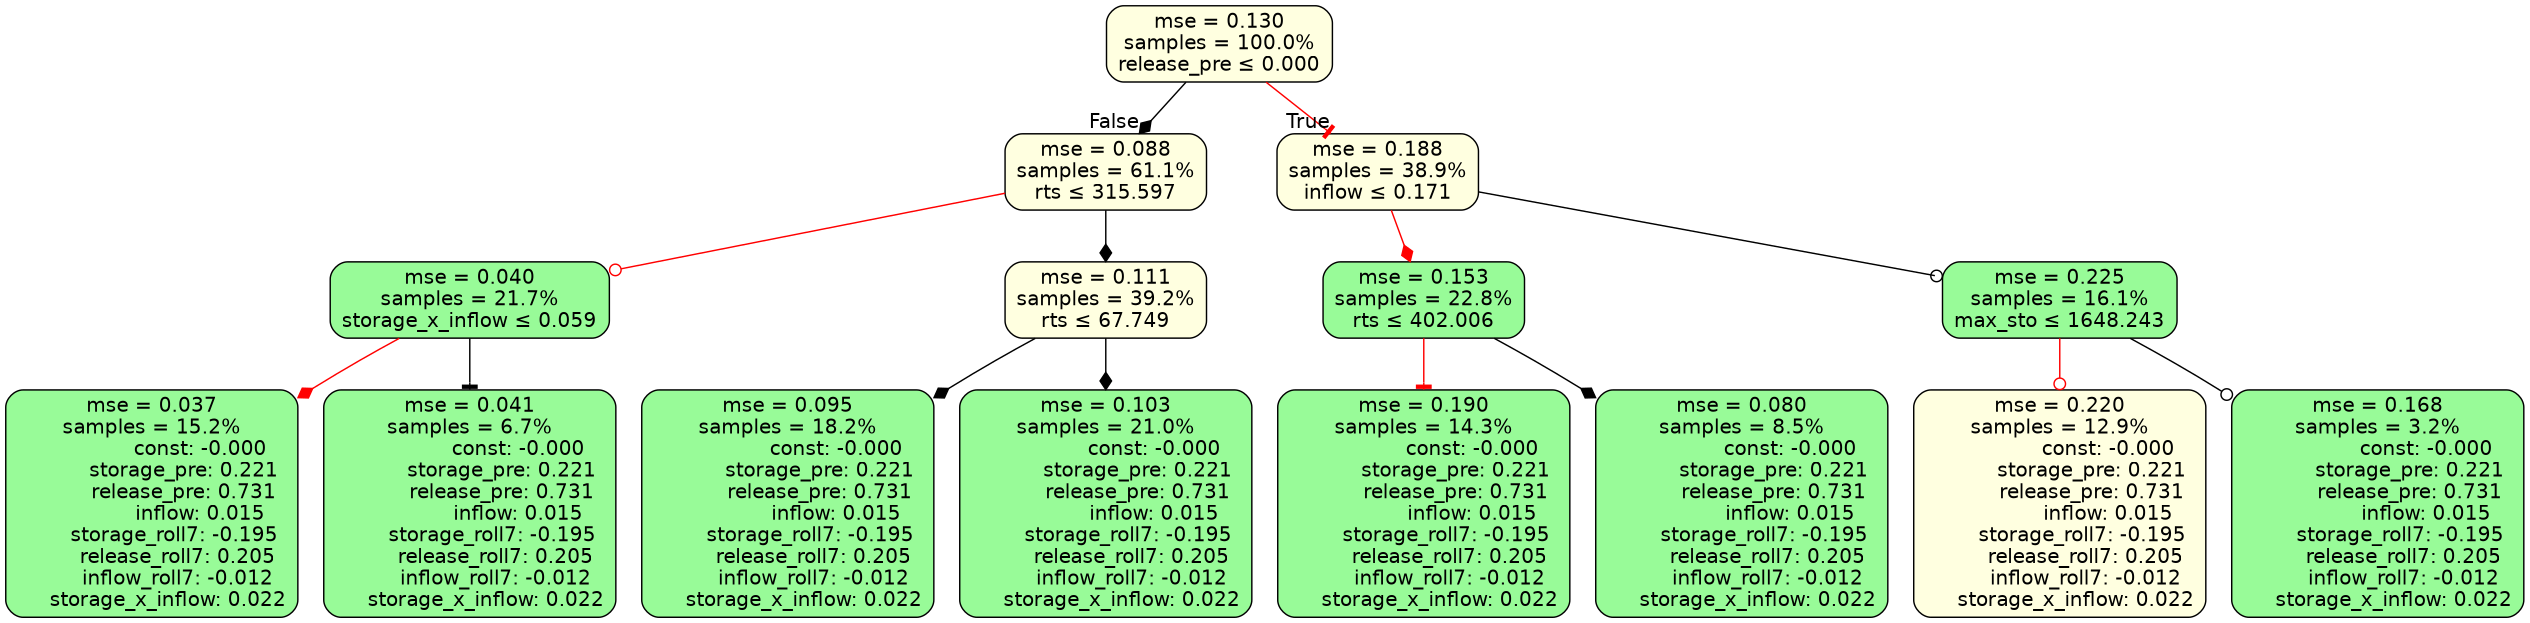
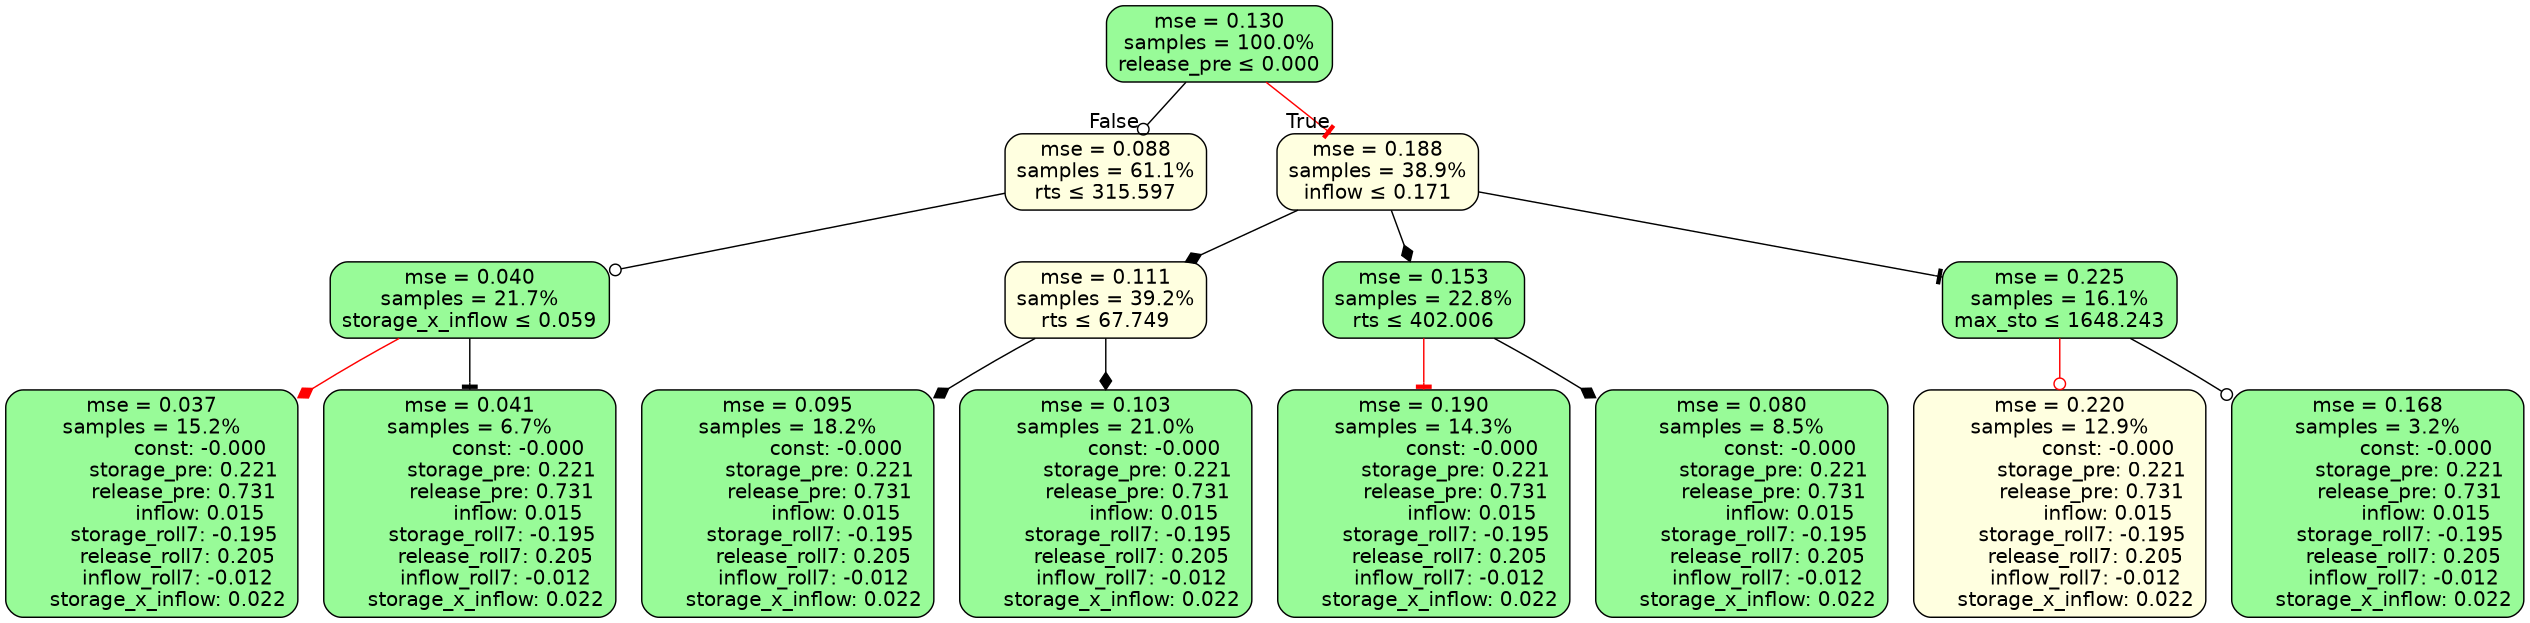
  digraph {
    node [color=black fillcolor=palegreen fontname=helvetica shape=rectangle style="filled, rounded"]
    edge [arrowhead=diamond color=black fontname=helvetica]
-   n1 [fillcolor=lightyellow label="mse = 0.130\nsamples = 100.0%\nrelease_pre &le; 0.000"]
+   n1 [label="mse = 0.130\nsamples = 100.0%\nrelease_pre &le; 0.000"]
    n2 [fillcolor=lightyellow label="mse = 0.088\nsamples = 61.1%\nrts &le; 315.597"]
    n3 [fillcolor=lightyellow label="mse = 0.188\nsamples = 38.9%\ninflow &le; 0.171"]
    n4 [fillcolor=lightyellow label="mse = 0.111\nsamples = 39.2%\nrts &le; 67.749"]
    n5 [label="mse = 0.040\nsamples = 21.7%\nstorage_x_inflow &le; 0.059"]
    n6 [label="mse = 0.153\nsamples = 22.8%\nrts &le; 402.006"]
    n7 [label="mse = 0.225\nsamples = 16.1%\nmax_sto &le; 1648.243"]
    n8 [label="mse = 0.095\nsamples = 18.2%\n               const: -0.000\n          storage_pre: 0.221\n          release_pre: 0.731\n               inflow: 0.015\n       storage_roll7: -0.195\n        release_roll7: 0.205\n        inflow_roll7: -0.012\n     storage_x_inflow: 0.022"]
    n9 [label="mse = 0.103\nsamples = 21.0%\n               const: -0.000\n          storage_pre: 0.221\n          release_pre: 0.731\n               inflow: 0.015\n       storage_roll7: -0.195\n        release_roll7: 0.205\n        inflow_roll7: -0.012\n     storage_x_inflow: 0.022"]
    n10 [label="mse = 0.037\nsamples = 15.2%\n               const: -0.000\n          storage_pre: 0.221\n          release_pre: 0.731\n               inflow: 0.015\n       storage_roll7: -0.195\n        release_roll7: 0.205\n        inflow_roll7: -0.012\n     storage_x_inflow: 0.022"]
    n11 [label="mse = 0.041\nsamples = 6.7%\n               const: -0.000\n          storage_pre: 0.221\n          release_pre: 0.731\n               inflow: 0.015\n       storage_roll7: -0.195\n        release_roll7: 0.205\n        inflow_roll7: -0.012\n     storage_x_inflow: 0.022"]
    n12 [label="mse = 0.190\nsamples = 14.3%\n               const: -0.000\n          storage_pre: 0.221\n          release_pre: 0.731\n               inflow: 0.015\n       storage_roll7: -0.195\n        release_roll7: 0.205\n        inflow_roll7: -0.012\n     storage_x_inflow: 0.022"]
    n13 [label="mse = 0.080\nsamples = 8.5%\n               const: -0.000\n          storage_pre: 0.221\n          release_pre: 0.731\n               inflow: 0.015\n       storage_roll7: -0.195\n        release_roll7: 0.205\n        inflow_roll7: -0.012\n     storage_x_inflow: 0.022"]
    n14 [fillcolor=lightyellow label="mse = 0.220\nsamples = 12.9%\n               const: -0.000\n          storage_pre: 0.221\n          release_pre: 0.731\n               inflow: 0.015\n       storage_roll7: -0.195\n        release_roll7: 0.205\n        inflow_roll7: -0.012\n     storage_x_inflow: 0.022"]
    n15 [label="mse = 0.168\nsamples = 3.2%\n               const: -0.000\n          storage_pre: 0.221\n          release_pre: 0.731\n               inflow: 0.015\n       storage_roll7: -0.195\n        release_roll7: 0.205\n        inflow_roll7: -0.012\n     storage_x_inflow: 0.022"]
-   n1 -> n2 [headlabel=False labelangle=45 labeldistance=2.5]
+   n1 -> n2 [arrowhead=odot headlabel=False labelangle=45 labeldistance=2.5]
    n1 -> n3 [arrowhead=tee color=red headlabel=True labelangle=-45 labeldistance=2.5]
-   n2 -> n4
-   n2 -> n5 [arrowhead=odot color=red]
-   n3 -> n6 [color=red]
-   n3 -> n7 [arrowhead=odot]
+   n3 -> n4
+   n2 -> n5 [arrowhead=odot]
+   n3 -> n6
+   n3 -> n7 [arrowhead=tee]
    n4 -> n8
    n4 -> n9
    n5 -> n10 [color=red]
    n5 -> n11 [arrowhead=tee]
    n6 -> n12 [arrowhead=tee color=red]
    n6 -> n13
    n7 -> n14 [arrowhead=odot color=red]
    n7 -> n15 [arrowhead=odot]
  }
